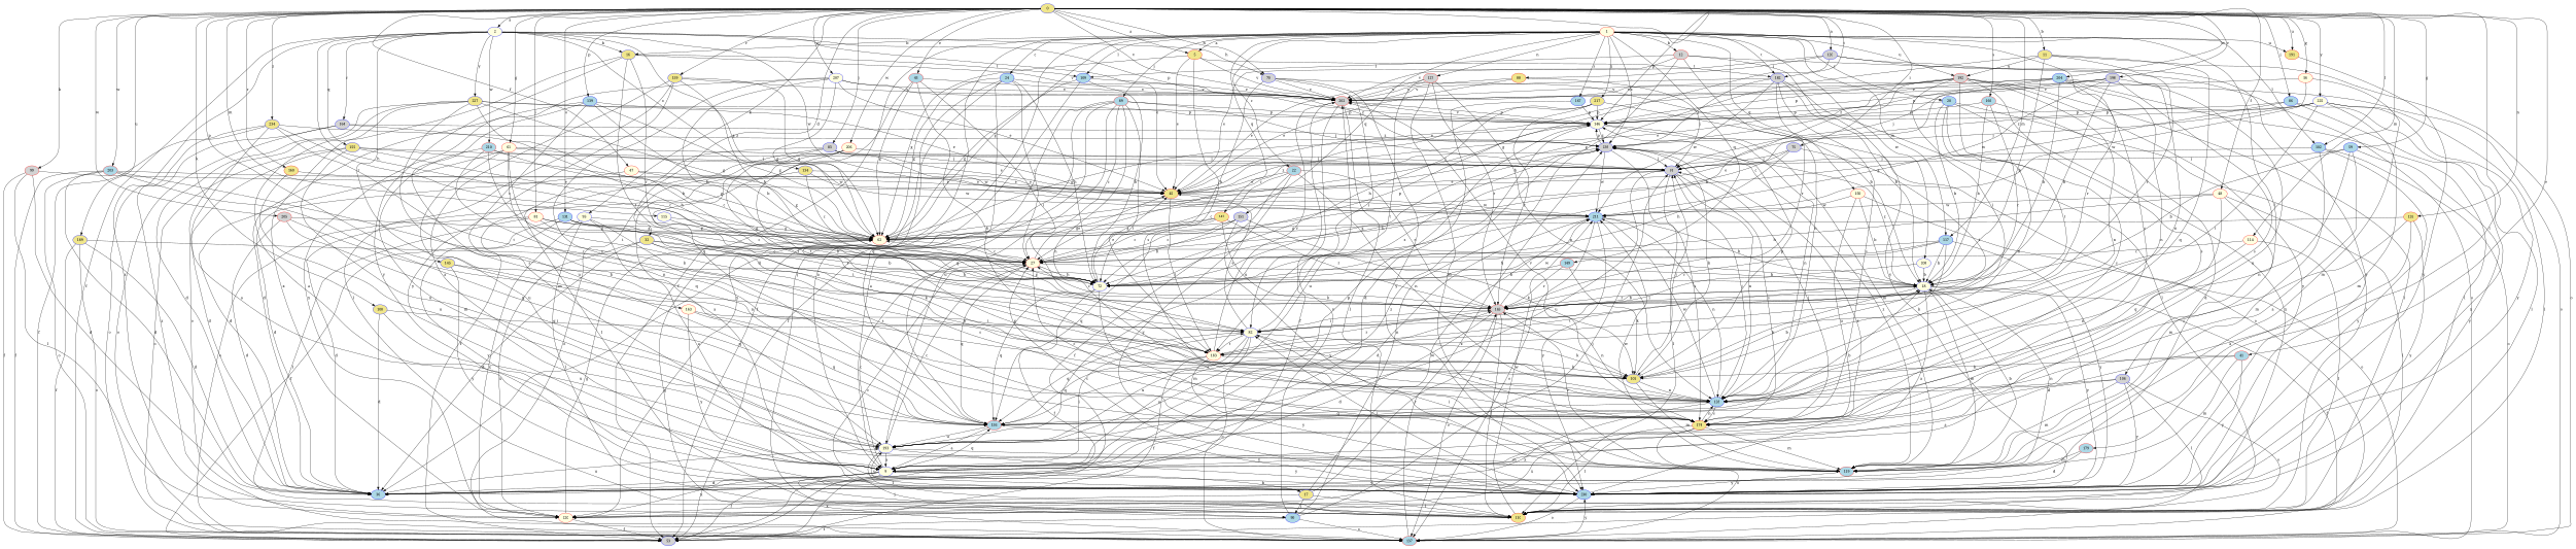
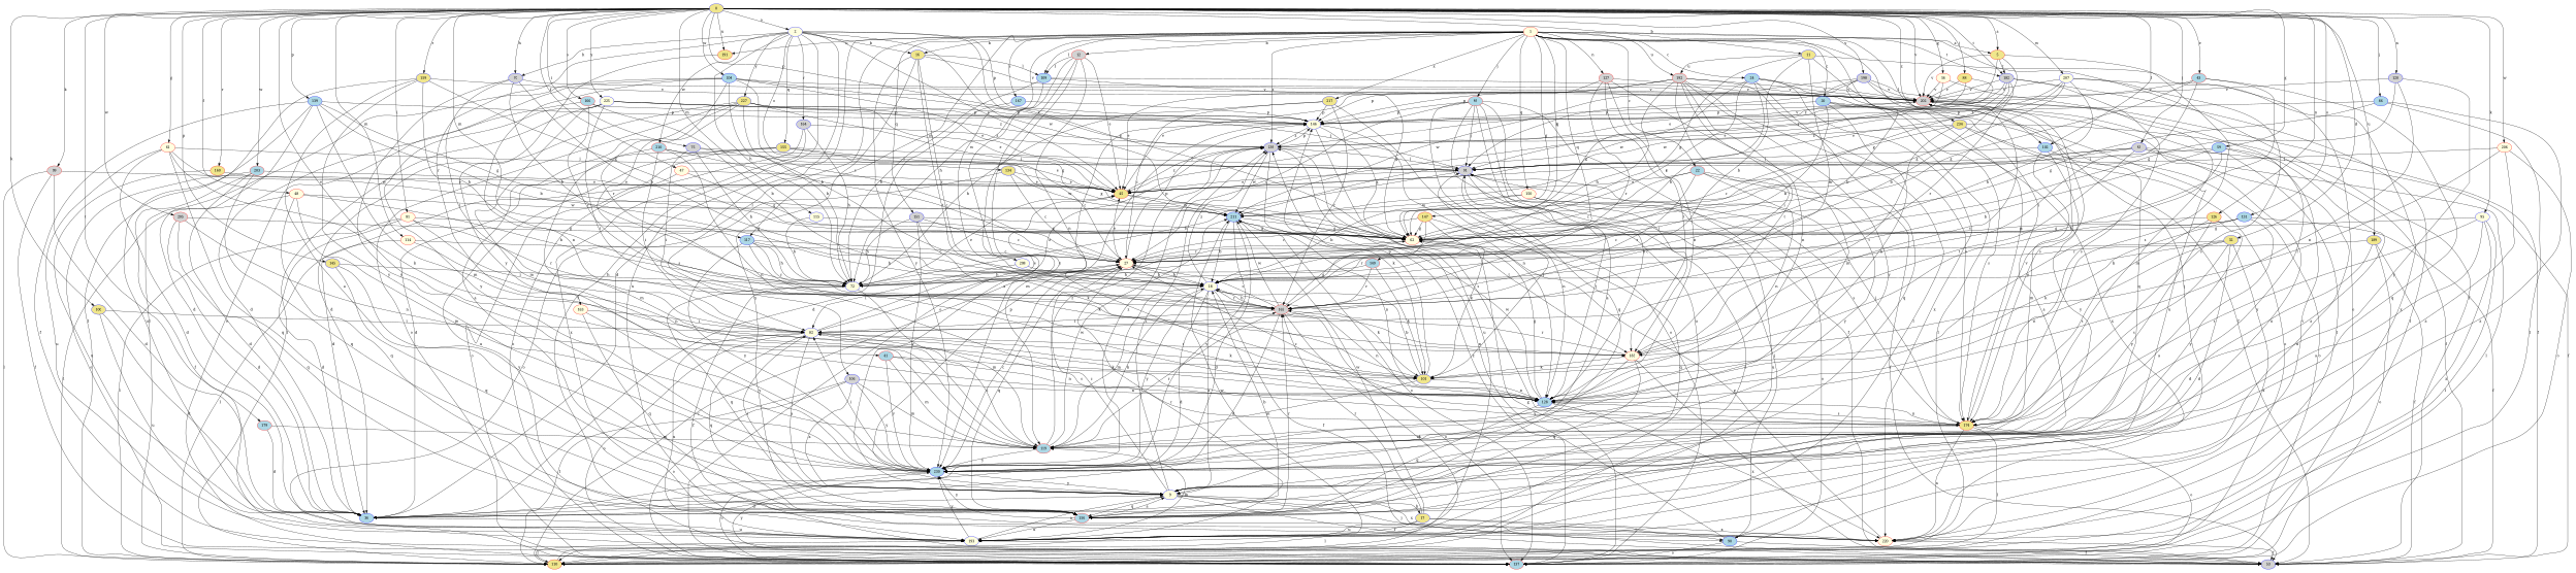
  strict digraph {
    fontname="Noto Serif"
    node [color=blue fillcolor=lightblue fontname="Noto Serif" style=filled]
    edge [fontname="Noto Serif"]
    0 [fillcolor=khaki]
    2 [fillcolor=lightyellow]
    5 [color=red fillcolor=khaki]
    11 [fillcolor=khaki]
    32 [fillcolor=khaki]
    41 [color=red]
    43 [color=red]
    47 [color=red fillcolor=lightyellow]
    48 [color=red fillcolor=lightyellow]
    56 [color=red fillcolor=lightyellow]
    59
    61 [color=red fillcolor=lightyellow]
    70 [fillcolor=lightgrey]
    75 [fillcolor=lightgrey]
    81 [color=red fillcolor=lightyellow]
    83 [fillcolor=lightgrey]
    86
    88 [color=red fillcolor=khaki]
    95 [fillcolor=lightyellow]
    99 [color=red fillcolor=lightgrey]
    100 [fillcolor=khaki]
    102
    114 [color=red fillcolor=lightyellow]
    115 [fillcolor=lightyellow]
    117
    120 [fillcolor=lightgrey]
    126 [color=red fillcolor=khaki]
    131
    139
    145 [fillcolor=khaki]
    146 [fillcolor=lightyellow]
    159 [fillcolor=khaki]
    160 [color=red fillcolor=khaki]
    166 [color=red]
    179 [color=red]
    182 [fillcolor=lightgrey]
    189 [fillcolor=khaki]
    191 [color=red fillcolor=khaki]
    198 [fillcolor=lightgrey]
    202 [color=red fillcolor=lightgrey]
    203 [color=red]
    204
    205 [color=red fillcolor=lightgrey]
    206 [color=red fillcolor=lightyellow]
    207 [fillcolor=lightyellow]
    225 [fillcolor=lightyellow]
    234 [fillcolor=khaki]
    16 [fillcolor=khaki]
    53 [fillcolor=lightgrey]
    62 [color=red fillcolor=lightyellow]
    45 [color=red fillcolor=khaki]
    72 [fillcolor=lightyellow]
    134 [fillcolor=khaki]
    155 [fillcolor=khaki]
    163 [color=red fillcolor=lightyellow]
    164 [fillcolor=lightgrey]
    210 [color=red]
    211
    220 [color=red fillcolor=lightyellow]
    227 [fillcolor=khaki]
    174 [color=red fillcolor=khaki]
    192 [color=red fillcolor=lightgrey]
    156 [color=red]
    18 [fillcolor=lightyellow]
    137 [color=red]
    165 [color=red fillcolor=lightgrey]
    36
    27 [color=red fillcolor=lightyellow]
    128
    230
    101 [fillcolor=khaki]
    119 [color=red]
    82 [fillcolor=lightyellow]
    110 [color=red fillcolor=khaki]
    9 [fillcolor=lightyellow]
    91 [fillcolor=lightgrey]
    193 [fillcolor=lightyellow]
    183 [color=red fillcolor=lightyellow]
    239 [fillcolor=lightgrey]
    1 [color=red fillcolor=lightyellow]
    12 [color=red fillcolor=lightgrey]
    20
    22 [color=red]
    24
    89 [color=red]
    90
    106 [fillcolor=lightgrey]
    109
    127 [color=red fillcolor=lightgrey]
    147 [color=red fillcolor=khaki]
    149 [color=red]
    150 [color=red fillcolor=lightyellow]
    151 [fillcolor=lightgrey]
    167
    208 [fillcolor=lightyellow]
    217 [fillcolor=khaki]
    17 [fillcolor=khaki]
    0 -> 2 [label=a]
    0 -> 5 [label=a]
    0 -> 11 [label=b]
    0 -> 32 [label=d]
    0 -> 41 [label=e]
    0 -> 43 [label=e]
    0 -> 47 [label=f]
    0 -> 48 [label=f]
    0 -> 56 [label=g]
    0 -> 59 [label=g]
    0 -> 61 [label=g]
    0 -> 70 [label=h]
    0 -> 75 [label=i]
    0 -> 81 [label=i]
    0 -> 83 [label=j]
    0 -> 86 [label=j]
-   120 -> 88 [label=j]
+   0 -> 88 [label=j]
    0 -> 95 [label=k]
    0 -> 99 [label=k]
    0 -> 100 [label=k]
    0 -> 102 [label=l]
    0 -> 114 [label=m]
    0 -> 115 [label=m]
    0 -> 117 [label=m]
    0 -> 120 [label=n]
    0 -> 126 [label=n]
    0 -> 131 [label=o]
    0 -> 139 [label=p]
    0 -> 145 [label=p]
    0 -> 146 [label=p]
    0 -> 159 [label=r]
    0 -> 160 [label=r]
    0 -> 166 [label=s]
    0 -> 179 [label=t]
    0 -> 182 [label=t]
    0 -> 189 [label=u]
    0 -> 191 [label=u]
    0 -> 198 [label=v]
    0 -> 202 [label=v]
    0 -> 203 [label=w]
    0 -> 204 [label=w]
    0 -> 205 [label=w]
    0 -> 206 [label=w]
    0 -> 207 [label=w]
    0 -> 225 [label=y]
    0 -> 234 [label=z]
    2 -> 70 [label=h]
    2 -> 146 [label=p]
    2 -> 16 [label=b]
    2 -> 53 [label=f]
    2 -> 62 [label=g]
    2 -> 45 [label=e]
    2 -> 72 [label=h]
    2 -> 134 [label=o]
    2 -> 155 [label=q]
    2 -> 163 [label=r]
    2 -> 164 [label=r]
    2 -> 210 [label=w]
    2 -> 211 [label=w]
    2 -> 220 [label=x]
    2 -> 227 [label=y]
    5 -> 182 [label=t]
    5 -> 202 [label=v]
    5 -> 62 [label=g]
    5 -> 45 [label=e]
    5 -> 174 [label=s]
    11 -> 62 [label=g]
    11 -> 192 [label=u]
    11 -> 156 [label=q]
    11 -> 18 [label=b]
    11 -> 137 [label=o]
    11 -> 165 [label=r]
    32 -> 220 [label=x]
    32 -> 174 [label=s]
    32 -> 18 [label=b]
    32 -> 36 [label=d]
    32 -> 27 [label=c]
    32 -> 128 [label=n]
    41 -> 128 [label=n]
    41 -> 230 [label=y]
    41 -> 101 [label=k]
    41 -> 119 [label=m]
    43 -> 202 [label=v]
    43 -> 62 [label=g]
    43 -> 156 [label=q]
    43 -> 101 [label=k]
    43 -> 82 [label=i]
    47 -> 62 [label=g]
    47 -> 45 [label=e]
    47 -> 36 [label=d]
    48 -> 72 [label=h]
    48 -> 211 [label=w]
    48 -> 156 [label=q]
    48 -> 119 [label=m]
    48 -> 110 [label=l]
    56 -> 202 [label=v]
    56 -> 211 [label=w]
    56 -> 119 [label=m]
    59 -> 18 [label=b]
    59 -> 128 [label=n]
    59 -> 230 [label=y]
    59 -> 9 [label=a]
    59 -> 91 [label=j]
    61 -> 211 [label=w]
    61 -> 156 [label=q]
    61 -> 36 [label=d]
    61 -> 101 [label=k]
    61 -> 91 [label=j]
    61 -> 193 [label=u]
    70 -> 202 [label=v]
    70 -> 72 [label=h]
    70 -> 18 [label=b]
    70 -> 230 [label=y]
    70 -> 82 [label=i]
    75 -> 45 [label=e]
    75 -> 72 [label=h]
    75 -> 82 [label=i]
    75 -> 91 [label=j]
    81 -> 62 [label=g]
    81 -> 165 [label=r]
    81 -> 36 [label=d]
    81 -> 82 [label=i]
    81 -> 110 [label=l]
    83 -> 53 [label=f]
    83 -> 45 [label=e]
    83 -> 211 [label=w]
    83 -> 110 [label=l]
    83 -> 91 [label=j]
-   91 -> 193 [label=u]
+   83 -> 193 [label=u]
    83 -> 183 [label=t]
    86 -> 146 [label=p]
    86 -> 62 [label=g]
    86 -> 220 [label=x]
    86 -> 110 [label=l]
    88 -> 202 [label=v]
    88 -> 45 [label=e]
    88 -> 91 [label=j]
    95 -> 62 [label=g]
    95 -> 220 [label=x]
    95 -> 174 [label=s]
    95 -> 110 [label=l]
    95 -> 9 [label=a]
    99 -> 53 [label=f]
    99 -> 45 [label=e]
    99 -> 36 [label=d]
    99 -> 110 [label=l]
    100 -> 36 [label=d]
    100 -> 82 [label=i]
    100 -> 193 [label=u]
    102 -> 137 [label=o]
    102 -> 230 [label=y]
    102 -> 119 [label=m]
    102 -> 91 [label=j]
    114 -> 27 [label=c]
    114 -> 128 [label=n]
    114 -> 110 [label=l]
    115 -> 62 [label=g]
    115 -> 72 [label=h]
    117 -> 72 [label=h]
    117 -> 18 [label=b]
    117 -> 165 [label=r]
    117 -> 27 [label=c]
    117 -> 230 [label=y]
    117 -> 101 [label=k]
    120 -> 202 [label=v]
    120 -> 62 [label=g]
    120 -> 128 [label=n]
    120 -> 230 [label=y]
    126 -> 62 [label=g]
    126 -> 174 [label=s]
    126 -> 230 [label=y]
    126 -> 9 [label=a]
    131 -> 53 [label=f]
    131 -> 62 [label=g]
    131 -> 27 [label=c]
    131 -> 230 [label=y]
    131 -> 101 [label=k]
    139 -> 146 [label=p]
+   139 -> 53 [label=f]
    139 -> 62 [label=g]
    139 -> 18 [label=b]
    139 -> 36 [label=d]
    139 -> 119 [label=m]
    139 -> 193 [label=u]
    145 -> 72 [label=h]
    145 -> 156 [label=q]
    145 -> 230 [label=y]
    146 -> 202 [label=v]
    146 -> 62 [label=g]
    146 -> 128 [label=n]
    146 -> 119 [label=m]
    146 -> 193 [label=u]
    146 -> 239 [label=z]
    159 -> 202 [label=v]
    159 -> 62 [label=g]
    159 -> 72 [label=h]
    159 -> 230 [label=y]
    159 -> 110 [label=l]
    159 -> 9 [label=a]
    160 -> 45 [label=e]
    160 -> 193 [label=u]
    166 -> 146 [label=p]
    166 -> 18 [label=b]
    166 -> 165 [label=r]
    166 -> 36 [label=d]
    179 -> 36 [label=d]
    179 -> 119 [label=m]
    182 -> 202 [label=v]
    182 -> 211 [label=w]
    182 -> 174 [label=s]
    182 -> 18 [label=b]
    182 -> 165 [label=r]
    182 -> 110 [label=l]
    182 -> 239 [label=z]
    189 -> 53 [label=f]
    189 -> 137 [label=o]
    189 -> 36 [label=d]
    189 -> 27 [label=c]
    191 -> 230 [label=y]
    198 -> 146 [label=p]
    198 -> 202 [label=v]
    198 -> 211 [label=w]
    198 -> 174 [label=s]
    198 -> 18 [label=b]
    198 -> 91 [label=j]
    198 -> 193 [label=u]
    202 -> 146 [label=p]
    202 -> 53 [label=f]
    202 -> 110 [label=l]
    202 -> 193 [label=u]
    203 -> 53 [label=f]
    203 -> 45 [label=e]
    203 -> 156 [label=q]
    203 -> 137 [label=o]
    203 -> 36 [label=d]
-   203 -> 101 [label=k]
    204 -> 202 [label=v]
    204 -> 45 [label=e]
    204 -> 18 [label=b]
    204 -> 137 [label=o]
    204 -> 165 [label=r]
    204 -> 27 [label=c]
    204 -> 128 [label=n]
    204 -> 110 [label=l]
    204 -> 239 [label=z]
    205 -> 62 [label=g]
    205 -> 156 [label=q]
    205 -> 36 [label=d]
    205 -> 128 [label=n]
    206 -> 137 [label=o]
    206 -> 9 [label=a]
    206 -> 91 [label=j]
    206 -> 183 [label=t]
    207 -> 202 [label=v]
    207 -> 62 [label=g]
    207 -> 45 [label=e]
    207 -> 72 [label=h]
    207 -> 220 [label=x]
    207 -> 174 [label=s]
    207 -> 239 [label=z]
    225 -> 146 [label=p]
    225 -> 230 [label=y]
    225 -> 119 [label=m]
    225 -> 110 [label=l]
    225 -> 91 [label=j]
    225 -> 183 [label=t]
    225 -> 239 [label=z]
    234 -> 53 [label=f]
    234 -> 137 [label=o]
    234 -> 27 [label=c]
    234 -> 9 [label=a]
    234 -> 183 [label=t]
    234 -> 239 [label=z]
    16 -> 202 [label=v]
    16 -> 220 [label=x]
    16 -> 165 [label=r]
    16 -> 230 [label=y]
    16 -> 183 [label=t]
    16 -> 109 [label=l]
    62 -> 27 [label=c]
    45 -> 211 [label=w]
    45 -> 183 [label=t]
    45 -> 239 [label=z]
    72 -> 53 [label=f]
    72 -> 45 [label=e]
    72 -> 156 [label=q]
    72 -> 119 [label=m]
    134 -> 45 [label=e]
    134 -> 211 [label=w]
    134 -> 137 [label=o]
    134 -> 27 [label=c]
    155 -> 62 [label=g]
    155 -> 137 [label=o]
    155 -> 36 [label=d]
    155 -> 27 [label=c]
    155 -> 91 [label=j]
    155 -> 193 [label=u]
    163 -> 156 [label=q]
    163 -> 230 [label=y]
    163 -> 82 [label=i]
    164 -> 72 [label=h]
    164 -> 220 [label=x]
    164 -> 137 [label=o]
    164 -> 239 [label=z]
    210 -> 27 [label=c]
    210 -> 128 [label=n]
    210 -> 119 [label=m]
    210 -> 82 [label=i]
    210 -> 91 [label=j]
    211 -> 62 [label=g]
    211 -> 18 [label=b]
    211 -> 137 [label=o]
    211 -> 36 [label=d]
    211 -> 128 [label=n]
    211 -> 230 [label=y]
    220 -> 53 [label=f]
    220 -> 62 [label=g]
    227 -> 146 [label=p]
    227 -> 62 [label=g]
    227 -> 45 [label=e]
    227 -> 72 [label=h]
    227 -> 174 [label=s]
    227 -> 137 [label=o]
    227 -> 36 [label=d]
    227 -> 9 [label=a]
    174 -> 202 [label=v]
    174 -> 220 [label=x]
    174 -> 137 [label=o]
    174 -> 27 [label=c]
    174 -> 128 [label=n]
    174 -> 119 [label=m]
    174 -> 110 [label=l]
    174 -> 91 [label=j]
    192 -> 146 [label=p]
    192 -> 202 [label=v]
    192 -> 45 [label=e]
    192 -> 72 [label=h]
    192 -> 174 [label=s]
    192 -> 128 [label=n]
    192 -> 230 [label=y]
    192 -> 82 [label=i]
    192 -> 110 [label=l]
    192 -> 183 [label=t]
    156 -> 18 [label=b]
    156 -> 165 [label=r]
    156 -> 230 [label=y]
    156 -> 9 [label=a]
    156 -> 193 [label=u]
    18 -> 53 [label=f]
    18 -> 165 [label=r]
    18 -> 36 [label=d]
    18 -> 230 [label=y]
    18 -> 101 [label=k]
    18 -> 119 [label=m]
    18 -> 9 [label=a]
-   18 -> 183 [label=t]
    18 -> 239 [label=z]
    137 -> 62 [label=g]
    137 -> 230 [label=y]
    137 -> 239 [label=z]
    165 -> 62 [label=g]
    165 -> 211 [label=w]
    165 -> 18 [label=b]
    165 -> 137 [label=o]
    165 -> 36 [label=d]
    165 -> 27 [label=c]
    165 -> 128 [label=n]
    165 -> 82 [label=i]
    165 -> 110 [label=l]
    36 -> 193 [label=u]
    27 -> 146 [label=p]
    27 -> 45 [label=e]
    27 -> 72 [label=h]
    27 -> 156 [label=q]
    27 -> 18 [label=b]
    128 -> 62 [label=g]
    128 -> 211 [label=w]
    128 -> 220 [label=x]
    128 -> 174 [label=s]
    128 -> 156 [label=q]
    128 -> 91 [label=j]
    230 -> 137 [label=o]
    230 -> 27 [label=c]
    230 -> 82 [label=i]
    230 -> 239 [label=z]
    101 -> 146 [label=p]
    101 -> 18 [label=b]
    101 -> 128 [label=n]
    101 -> 119 [label=m]
    101 -> 91 [label=j]
    119 -> 211 [label=w]
    119 -> 18 [label=b]
    119 -> 165 [label=r]
    119 -> 230 [label=y]
    119 -> 82 [label=i]
    119 -> 239 [label=z]
    82 -> 45 [label=e]
    82 -> 174 [label=s]
    82 -> 156 [label=q]
    82 -> 137 [label=o]
    82 -> 101 [label=k]
    82 -> 9 [label=a]
    82 -> 193 [label=u]
    82 -> 183 [label=t]
    82 -> 239 [label=z]
    110 -> 211 [label=w]
    110 -> 27 [label=c]
    9 -> 146 [label=p]
    9 -> 53 [label=f]
    9 -> 220 [label=x]
    9 -> 156 [label=q]
    9 -> 36 [label=d]
    9 -> 27 [label=c]
-   9 -> 230 [label=y]
+   230 -> 9 [label=y]
    9 -> 82 [label=i]
    9 -> 239 [label=z]
    9 -> 90 [label=j]
    9 -> 17 [label=b]
    91 -> 45 [label=e]
    91 -> 72 [label=h]
    91 -> 174 [label=s]
    91 -> 128 [label=n]
    91 -> 110 [label=l]
    193 -> 27 [label=c]
    193 -> 230 [label=y]
    193 -> 119 [label=m]
    193 -> 110 [label=l]
    193 -> 9 [label=a]
    183 -> 202 [label=v]
    183 -> 53 [label=f]
    183 -> 156 [label=q]
    183 -> 165 [label=r]
    183 -> 230 [label=y]
    183 -> 101 [label=k]
    239 -> 146 [label=p]
    239 -> 211 [label=w]
    239 -> 174 [label=s]
    239 -> 101 [label=k]
    239 -> 91 [label=j]
    1 -> 5 [label=a]
    1 -> 102 [label=l]
    1 -> 117 [label=m]
    1 -> 182 [label=t]
    1 -> 191 [label=u]
    1 -> 16 [label=b]
    1 -> 53 [label=f]
    1 -> 62 [label=g]
    1 -> 174 [label=s]
    1 -> 192 [label=u]
    1 -> 36 [label=d]
    1 -> 239 [label=z]
    1 -> 12 [label=b]
    1 -> 20 [label=c]
    1 -> 22 [label=c]
    1 -> 24 [label=c]
    1 -> 89 [label=j]
    1 -> 90 [label=j]
    1 -> 106 [label=l]
    1 -> 109 [label=l]
    1 -> 127 [label=n]
    1 -> 147 [label=q]
    1 -> 149 [label=q]
    1 -> 150 [label=q]
    1 -> 151 [label=q]
    1 -> 167 [label=s]
    1 -> 208 [label=w]
    1 -> 217 [label=x]
    12 -> 45 [label=e]
    12 -> 72 [label=h]
    12 -> 137 [label=o]
    12 -> 128 [label=n]
    12 -> 230 [label=y]
    12 -> 109 [label=l]
    20 -> 146 [label=p]
    20 -> 220 [label=x]
    20 -> 174 [label=s]
    20 -> 18 [label=b]
    20 -> 128 [label=n]
    20 -> 110 [label=l]
    22 -> 53 [label=f]
    22 -> 45 [label=e]
    22 -> 165 [label=r]
    22 -> 27 [label=c]
    22 -> 128 [label=n]
    22 -> 230 [label=y]
    24 -> 202 [label=v]
    24 -> 53 [label=f]
    24 -> 62 [label=g]
    24 -> 72 [label=h]
    24 -> 220 [label=x]
    24 -> 156 [label=q]
    24 -> 27 [label=c]
    89 -> 146 [label=p]
    89 -> 53 [label=f]
    89 -> 156 [label=q]
    89 -> 27 [label=c]
    89 -> 128 [label=n]
    89 -> 9 [label=a]
    89 -> 91 [label=j]
    89 -> 193 [label=u]
    89 -> 183 [label=t]
    90 -> 202 [label=v]
    90 -> 53 [label=f]
    90 -> 137 [label=o]
    90 -> 91 [label=j]
    90 -> 239 [label=n]
    106 -> 137 [label=o]
    106 -> 128 [label=n]
    106 -> 230 [label=y]
    106 -> 119 [label=m]
    106 -> 110 [label=l]
    106 -> 9 [label=a]
    109 -> 202 [label=v]
    109 -> 62 [label=g]
    109 -> 72 [label=h]
    109 -> 9 [label=a]
    127 -> 202 [label=v]
    127 -> 45 [label=e]
    127 -> 165 [label=r]
    127 -> 128 [label=n]
    127 -> 119 [label=m]
    127 -> 183 [label=t]
    147 -> 62 [label=g]
    147 -> 156 [label=q]
    147 -> 165 [label=r]
    147 -> 27 [label=c]
    147 -> 101 [label=k]
    149 -> 72 [label=h]
    149 -> 165 [label=r]
    149 -> 101 [label=k]
    150 -> 211 [label=w]
    150 -> 18 [label=b]
    150 -> 137 [label=o]
    150 -> 193 [label=u]
    151 -> 62 [label=g]
    151 -> 72 [label=h]
    151 -> 27 [label=c]
    151 -> 230 [label=y]
    151 -> 101 [label=k]
    167 -> 146 [label=p]
    167 -> 36 [label=d]
    208 -> 18 [label=b]
    208 -> 82 [label=i]
    217 -> 146 [label=p]
    217 -> 72 [label=h]
    217 -> 137 [label=o]
    217 -> 165 [label=r]
    217 -> 27 [label=c]
    17 -> 211 [label=w]
    17 -> 220 [label=x]
    17 -> 165 [label=r]
    17 -> 110 [label=l]
    17 -> 193 [label=u]
    17 -> 90 [label=j]
  }
